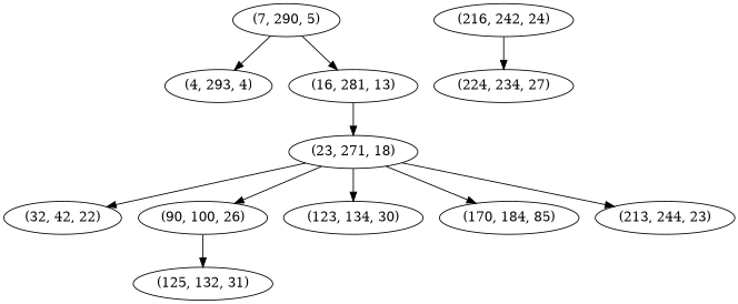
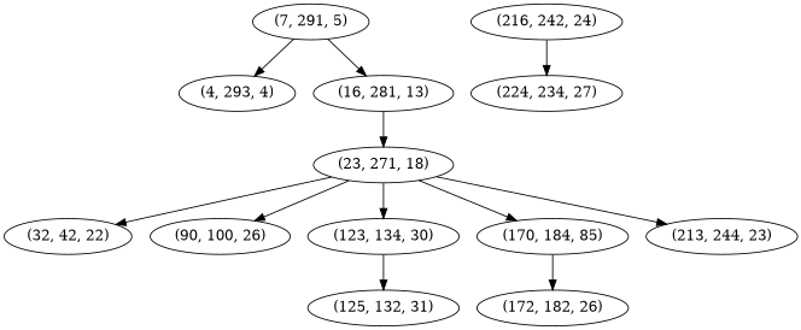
  digraph {
-   "(7, 290, 5)"
+   "(7, 290, 5)" [label="(7, 291, 5)"]
    "(4, 293, 4)"
    "(16, 281, 13)"
    "(23, 271, 18)"
    "(32, 42, 22)"
    "(90, 100, 26)"
    "(123, 134, 30)"
    n8 [label="(170, 184, 85)"]
    "(213, 244, 23)"
    "(125, 132, 31)"
+   "(172, 182, 26)"
    "(216, 242, 24)"
    "(224, 234, 27)"
    "(7, 290, 5)" -> "(4, 293, 4)"
    "(7, 290, 5)" -> "(16, 281, 13)"
    "(16, 281, 13)" -> "(23, 271, 18)"
    "(23, 271, 18)" -> "(32, 42, 22)"
    "(23, 271, 18)" -> "(90, 100, 26)"
    "(23, 271, 18)" -> "(123, 134, 30)"
    "(23, 271, 18)" -> n8
    "(23, 271, 18)" -> "(213, 244, 23)"
-   "(90, 100, 26)" -> "(125, 132, 31)"
+   "(123, 134, 30)" -> "(125, 132, 31)"
+   n8 -> "(172, 182, 26)"
    "(216, 242, 24)" -> "(224, 234, 27)"
  }
